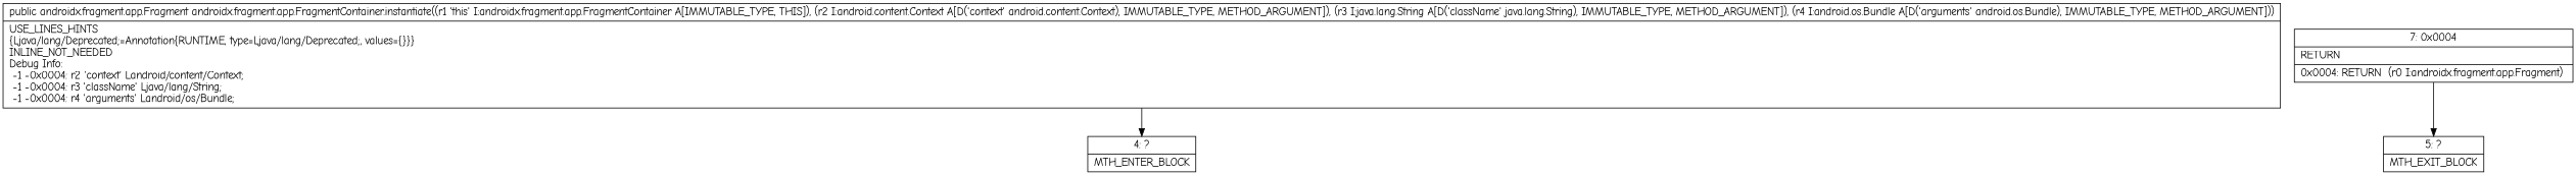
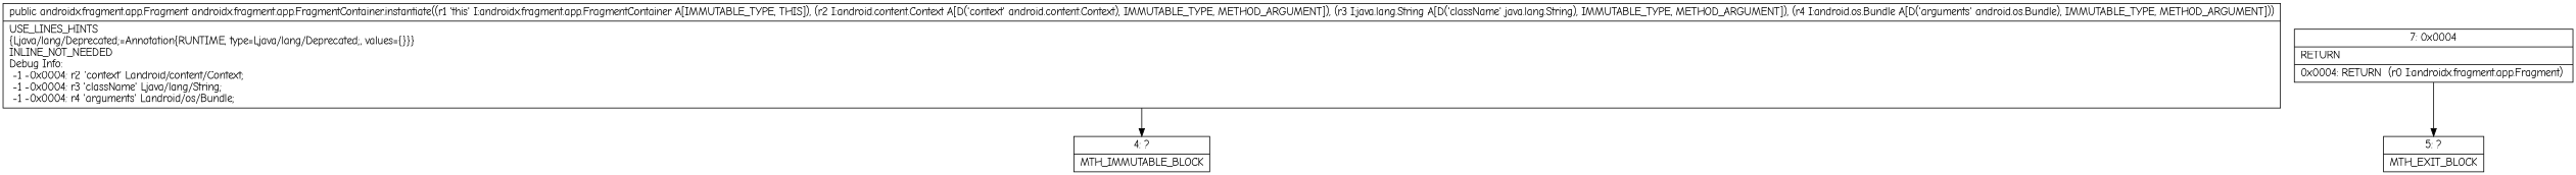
  digraph {
    fontname="Comic Neue"
    node [fontname="Comic Neue" shape=record]
    edge [fontname="Comic Neue"]
-   n1 [label="{4\:\ ?|MTH_ENTER_BLOCK\l}"]
+   n1 [label="{4\:\ ?|MTH_IMMUTABLE_BLOCK\l}"]
    n2 [label="{7\:\ 0x0004|RETURN\l|0x0004: RETURN  (r0 I:androidx.fragment.app.Fragment) \l}"]
    n3 [label="{5\:\ ?|MTH_EXIT_BLOCK\l}"]
    n4 [label="{public androidx.fragment.app.Fragment androidx.fragment.app.FragmentContainer.instantiate((r1 'this' I:androidx.fragment.app.FragmentContainer A[IMMUTABLE_TYPE, THIS]), (r2 I:android.content.Context A[D('context' android.content.Context), IMMUTABLE_TYPE, METHOD_ARGUMENT]), (r3 I:java.lang.String A[D('className' java.lang.String), IMMUTABLE_TYPE, METHOD_ARGUMENT]), (r4 I:android.os.Bundle A[D('arguments' android.os.Bundle), IMMUTABLE_TYPE, METHOD_ARGUMENT]))  | USE_LINES_HINTS\l\{Ljava\/lang\/Deprecated;=Annotation\{RUNTIME, type=Ljava\/lang\/Deprecated;, values=\{\}\}\}\lINLINE_NOT_NEEDED\lDebug Info:\l  \-1 \-0x0004: r2 'context' Landroid\/content\/Context;\l  \-1 \-0x0004: r3 'className' Ljava\/lang\/String;\l  \-1 \-0x0004: r4 'arguments' Landroid\/os\/Bundle;\l}"]
    n2 -> n3
    n4 -> n1
  }
